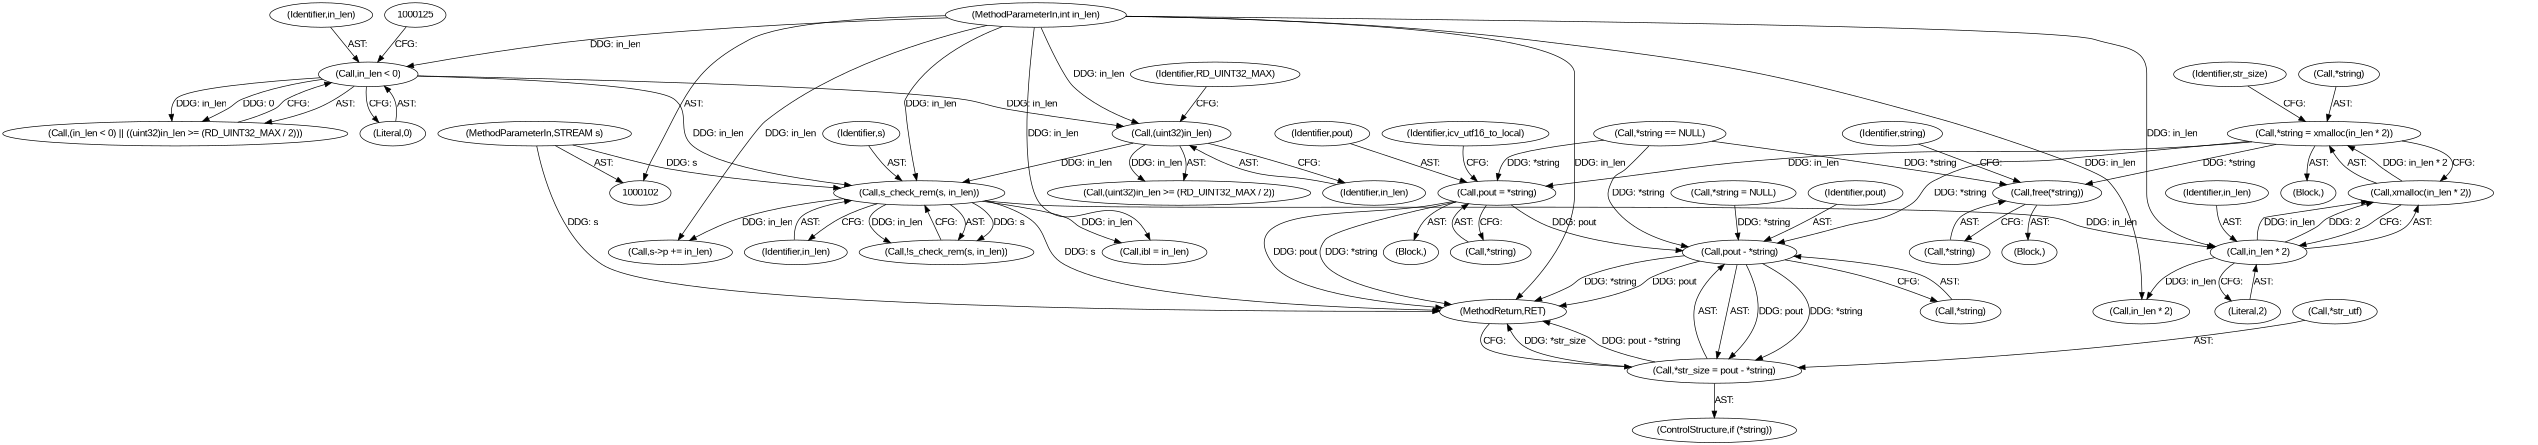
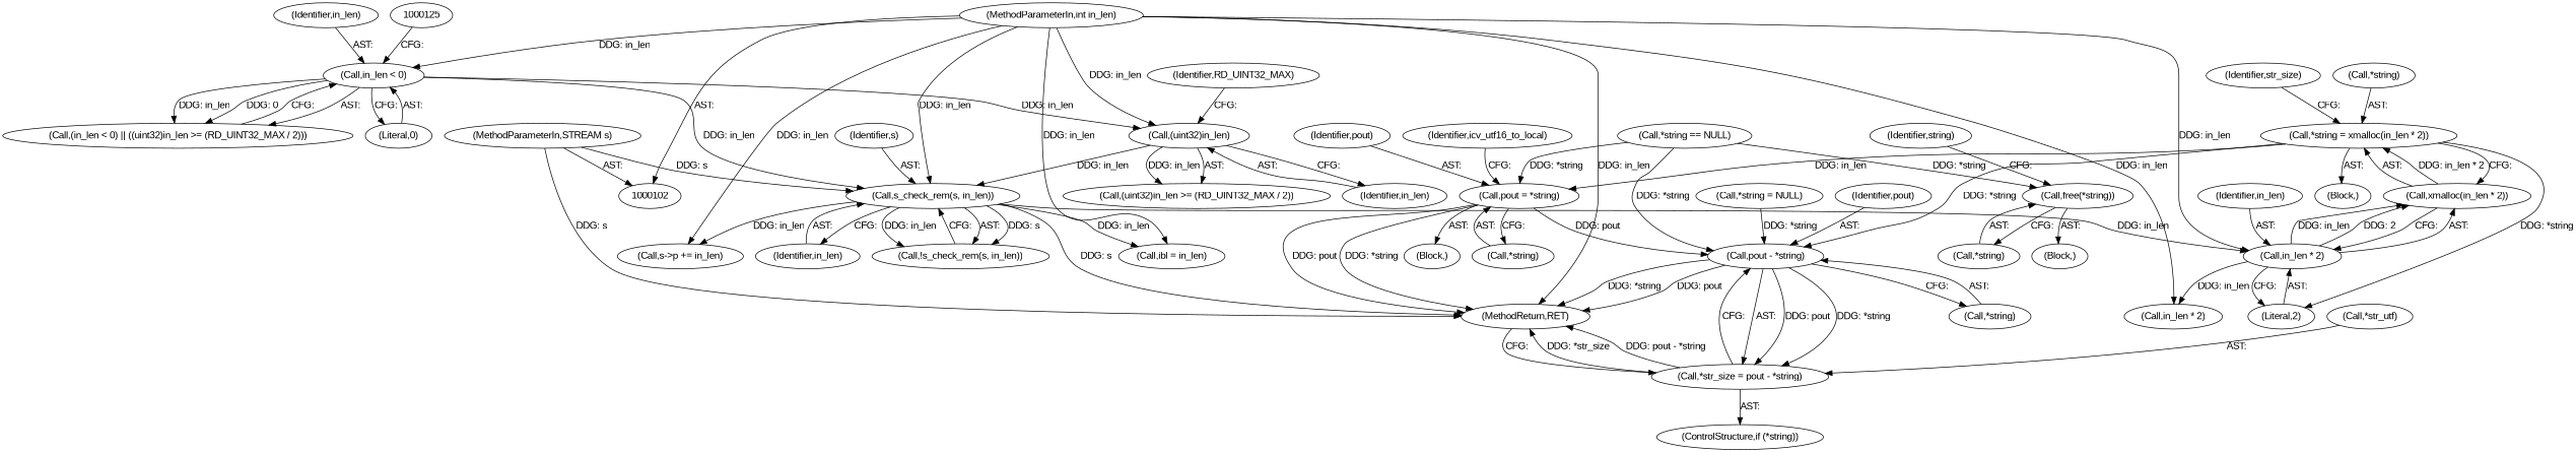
  digraph {
    fontname="Liberation Sans"
    node [fontname="Liberation Sans"]
    edge [fontname="Liberation Sans"]
    n1 [label="(Call,*string = xmalloc(in_len * 2))"]
    n2 [label="(Call,xmalloc(in_len * 2))"]
    n3 [label="(Call,pout = *string)"]
    n4 [label="(Call,pout - *string)"]
    n5 [label="(Call,free(*string))"]
    n6 [label="(Block,)"]
    n7 [label="(Call,in_len * 2)"]
    n8 [label="(MethodReturn,RET)"]
    n9 [label="(Block,)"]
    n10 [label="(Call,*string)"]
    n11 [label="(Call,*str_size = pout - *string)"]
    n12 [label="(Call,*string)"]
    n13 [label="(Block,)"]
    n14 [label="(Call,*string)"]
    n15 [label="(Call,in_len * 2)"]
    n16 [label="(Literal,2)"]
    n17 [label="(Call,s_check_rem(s, in_len))"]
    n18 [label="(Call,ibl = in_len)"]
    n19 [label="(Call,!s_check_rem(s, in_len))"]
    n20 [label="(Call,s->p += in_len)"]
    n21 [label="(Identifier,in_len)"]
    n22 [label="(MethodParameterIn,STREAM s)"]
    1000102
    n24 [label="(Call,(uint32)in_len)"]
    n25 [label="(Call,(uint32)in_len >= (RD_UINT32_MAX / 2))"]
    n26 [label="(Identifier,in_len)"]
    n27 [label="(Call,in_len < 0)"]
    n28 [label="(Call,(in_len < 0) || ((uint32)in_len >= (RD_UINT32_MAX / 2)))"]
    n29 [label="(Literal,0)"]
    n30 [label="(MethodParameterIn,int in_len)"]
    n31 [label="(ControlStructure,if (*string))"]
    n32 [label="(Identifier,RD_UINT32_MAX)"]
    n33 [label="(Identifier,str_size)"]
    n34 [label="(Identifier,in_len)"]
    n35 [label="(Identifier,string)"]
    n36 [label="(Call,*string)"]
    n37 [label="(Identifier,pout)"]
    n38 [label="(Call,*string = NULL)"]
    n39 [label="(Identifier,icv_utf16_to_local)"]
    n40 [label="(Identifier,in_len)"]
    n41 [label="(Identifier,pout)"]
    n42 [label="(Identifier,s)"]
    n43 [label="(Call,*string == NULL)"]
    n44 [label="(Call,*str_utf)"]
    1000125
    n1 -> n2 [label="CFG: "]
    n1 -> n3 [label="DDG: in_len"]
    n1 -> n4 [label="DDG: *string"]
-   n1 -> n5 [label="DDG: *string"]
+   n1 -> n16 [label="DDG: *string"]
    n1 -> n6 [label="AST: "]
    n2 -> n1 [label="AST: "]
    n2 -> n1 [label="DDG: in_len * 2"]
    n2 -> n7 [label="CFG: "]
    n3 -> n4 [label="DDG: pout"]
    n3 -> n8 [label="DDG: *string"]
    n3 -> n8 [label="DDG: pout"]
    n3 -> n9 [label="AST: "]
    n3 -> n10 [label="CFG: "]
    n4 -> n8 [label="DDG: *string"]
    n4 -> n8 [label="DDG: pout"]
    n4 -> n11 [label="AST: "]
    n4 -> n11 [label="DDG: pout"]
    n4 -> n11 [label="DDG: *string"]
    n4 -> n12 [label="CFG: "]
    n5 -> n13 [label="AST: "]
    n5 -> n14 [label="CFG: "]
    n7 -> n2 [label="AST: "]
    n7 -> n2 [label="DDG: in_len"]
    n7 -> n2 [label="DDG: 2"]
    n7 -> n15 [label="DDG: in_len"]
    n7 -> n16 [label="CFG: "]
    n8 -> n11 [label="CFG: "]
    n10 -> n3 [label="AST: "]
-   n11 -> n4 [label="AST: "]
+   n11 -> n4 [label="CFG: "]
    n11 -> n8 [label="DDG: *str_size"]
    n11 -> n8 [label="DDG: pout - *string"]
    n11 -> n31 [label="AST: "]
    n12 -> n4 [label="AST: "]
    n14 -> n5 [label="AST: "]
    n16 -> n7 [label="AST: "]
    n17 -> n7 [label="DDG: in_len"]
    n17 -> n8 [label="DDG: s"]
    n17 -> n18 [label="DDG: in_len"]
    n17 -> n19 [label="AST: "]
    n17 -> n19 [label="DDG: s"]
    n17 -> n19 [label="DDG: in_len"]
    n17 -> n20 [label="DDG: in_len"]
    n17 -> n21 [label="CFG: "]
    n19 -> n17 [label="CFG: "]
    n21 -> n17 [label="AST: "]
    n22 -> n8 [label="DDG: s"]
    n22 -> n17 [label="DDG: s"]
    n22 -> 1000102 [label="AST: "]
    n24 -> n17 [label="DDG: in_len"]
    n24 -> n25 [label="AST: "]
    n24 -> n25 [label="DDG: in_len"]
    n24 -> n26 [label="CFG: "]
    n26 -> n24 [label="AST: "]
    n27 -> n17 [label="DDG: in_len"]
    n27 -> n24 [label="DDG: in_len"]
    n27 -> n28 [label="AST: "]
    n27 -> n28 [label="DDG: in_len"]
    n27 -> n28 [label="DDG: 0"]
    n27 -> n29 [label="CFG: "]
    n28 -> n27 [label="CFG: "]
    n29 -> n27 [label="AST: "]
    n30 -> n7 [label="DDG: in_len"]
    n30 -> n8 [label="DDG: in_len"]
    n30 -> n15 [label="DDG: in_len"]
    n30 -> n17 [label="DDG: in_len"]
    n30 -> n18 [label="DDG: in_len"]
    n30 -> n20 [label="DDG: in_len"]
    n30 -> 1000102 [label="AST: "]
    n30 -> n24 [label="DDG: in_len"]
    n30 -> n27 [label="DDG: in_len"]
    n32 -> n24 [label="CFG: "]
    n33 -> n1 [label="CFG: "]
    n34 -> n7 [label="AST: "]
    n35 -> n5 [label="CFG: "]
    n36 -> n1 [label="AST: "]
    n37 -> n3 [label="AST: "]
    n38 -> n4 [label="DDG: *string"]
    n39 -> n3 [label="CFG: "]
    n40 -> n27 [label="AST: "]
    n41 -> n4 [label="AST: "]
    n42 -> n17 [label="AST: "]
    n43 -> n3 [label="DDG: *string"]
    n43 -> n4 [label="DDG: *string"]
    n43 -> n5 [label="DDG: *string"]
    n44 -> n11 [label="AST: "]
    1000125 -> n27 [label="CFG: "]
  }
